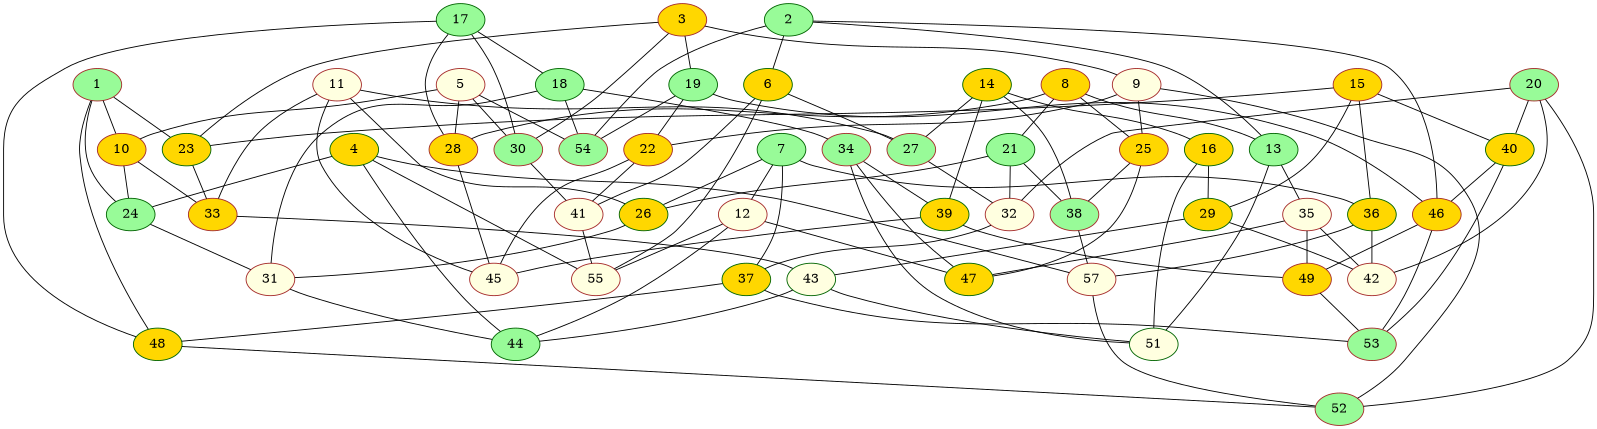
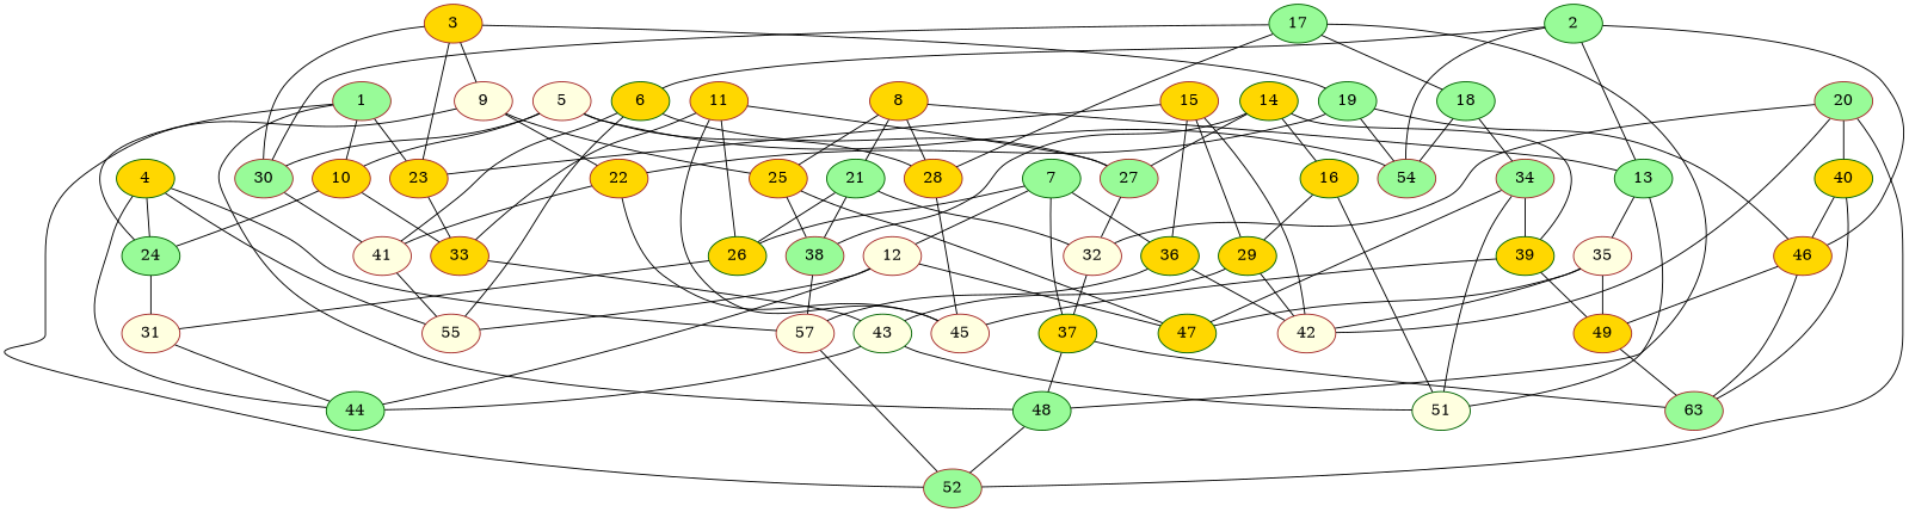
  graph {
    node [color=brown fillcolor=gold style=filled]
    1 [fillcolor=palegreen]
    10
-   23 [color=darkgreen]
+   23
    24 [color=darkgreen fillcolor=palegreen]
-   48 [color=darkgreen]
+   48 [color=darkgreen fillcolor=palegreen]
    33
    31 [fillcolor=lightyellow]
    52 [fillcolor=palegreen]
    2 [color=darkgreen fillcolor=palegreen]
    6 [color=darkgreen]
    13 [color=darkgreen fillcolor=palegreen]
    54 [fillcolor=palegreen]
    46
    55 [fillcolor=lightyellow]
    27 [fillcolor=palegreen]
    41 [fillcolor=lightyellow]
    35 [fillcolor=lightyellow]
    51 [color=darkgreen fillcolor=lightyellow]
    16 [color=darkgreen]
    29 [color=darkgreen]
    3
    9 [fillcolor=lightyellow]
    19 [color=darkgreen fillcolor=palegreen]
    30 [fillcolor=palegreen]
    25
    22
    4 [color=darkgreen]
    44 [color=darkgreen fillcolor=palegreen]
    n29 [fillcolor=lightyellow label=57]
    5 [fillcolor=lightyellow]
    28
    45 [fillcolor=lightyellow]
    32 [fillcolor=lightyellow]
    7 [color=darkgreen fillcolor=palegreen]
    12 [fillcolor=lightyellow]
    26 [color=darkgreen]
    36 [color=darkgreen]
    37 [color=darkgreen]
    47 [color=darkgreen]
    42 [fillcolor=lightyellow]
-   53 [fillcolor=palegreen]
+   53 [fillcolor=palegreen label=63]
    8
    21 [color=darkgreen fillcolor=palegreen]
    38 [fillcolor=palegreen]
    43 [color=darkgreen fillcolor=lightyellow]
-   11 [fillcolor=lightyellow]
+   11
    49
    14 [color=darkgreen]
    39 [color=darkgreen]
    15
    40 [color=darkgreen]
    17 [color=darkgreen fillcolor=palegreen]
    18 [color=darkgreen fillcolor=palegreen]
    34 [fillcolor=palegreen]
    20 [fillcolor=palegreen]
    1 -- 10
    1 -- 23
    1 -- 24
    1 -- 48
    10 -- 24
    10 -- 33
    23 -- 33
    24 -- 31
    48 -- 52
    33 -- 43
    31 -- 44
    2 -- 6
    2 -- 13
    2 -- 54
    2 -- 46
    6 -- 55
    6 -- 27
    6 -- 41
    13 -- 35
    13 -- 51
    46 -- 53
    46 -- 49
    27 -- 32
    41 -- 55
    35 -- 47
    35 -- 42
    35 -- 49
    16 -- 51
    16 -- 29
    29 -- 42
    29 -- 43
    3 -- 23
    3 -- 9
    3 -- 19
    3 -- 30
    9 -- 52
    9 -- 25
    9 -- 22
    19 -- 54
    19 -- 46
    19 -- 22
    30 -- 41
    25 -- 47
    25 -- 38
    22 -- 41
    22 -- 45
    4 -- 24
    4 -- 55
    4 -- 44
    4 -- n29
    n29 -- 52
    5 -- 10
    5 -- 54
    5 -- 30
    5 -- 28
    28 -- 45
    32 -- 37
    7 -- 12
    7 -- 26
    7 -- 36
    7 -- 37
    12 -- 55
    12 -- 44
    12 -- 47
    26 -- 31
    36 -- n29
    36 -- 42
    37 -- 48
    37 -- 53
    8 -- 13
    8 -- 25
    8 -- 28
    8 -- 21
    21 -- 32
    21 -- 26
    21 -- 38
    38 -- n29
    43 -- 51
    43 -- 44
    11 -- 33
    11 -- 27
    11 -- 45
    11 -- 26
    49 -- 53
    14 -- 27
    14 -- 16
    14 -- 38
    14 -- 39
    39 -- 45
    39 -- 49
    15 -- 23
    15 -- 29
    15 -- 36
-   15 -- 40
+   15 -- 42
    40 -- 46
    40 -- 53
    17 -- 48
    17 -- 30
    17 -- 28
    17 -- 18
-   18 -- 31
    18 -- 54
    18 -- 34
    34 -- 51
    34 -- 47
    34 -- 39
    20 -- 52
    20 -- 32
    20 -- 42
    20 -- 40
  }
